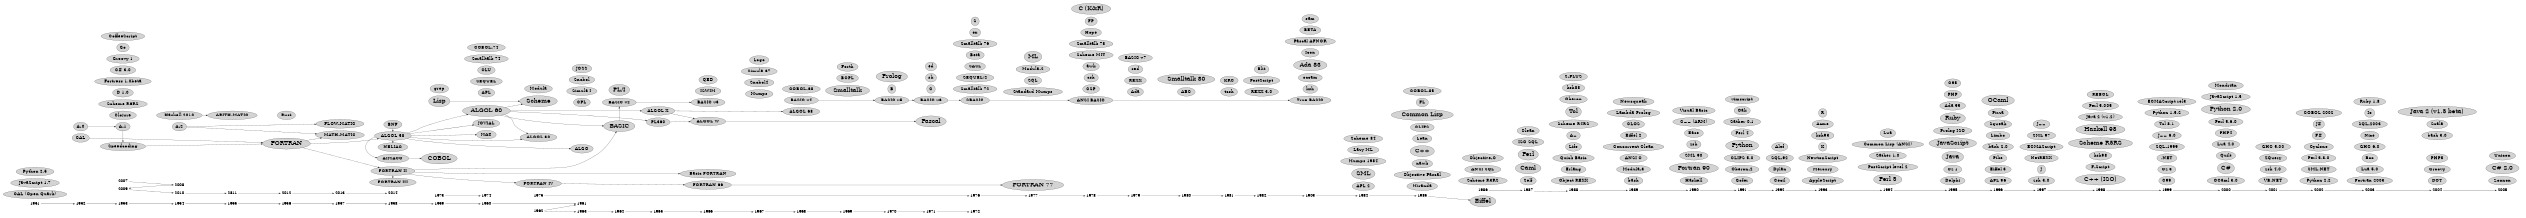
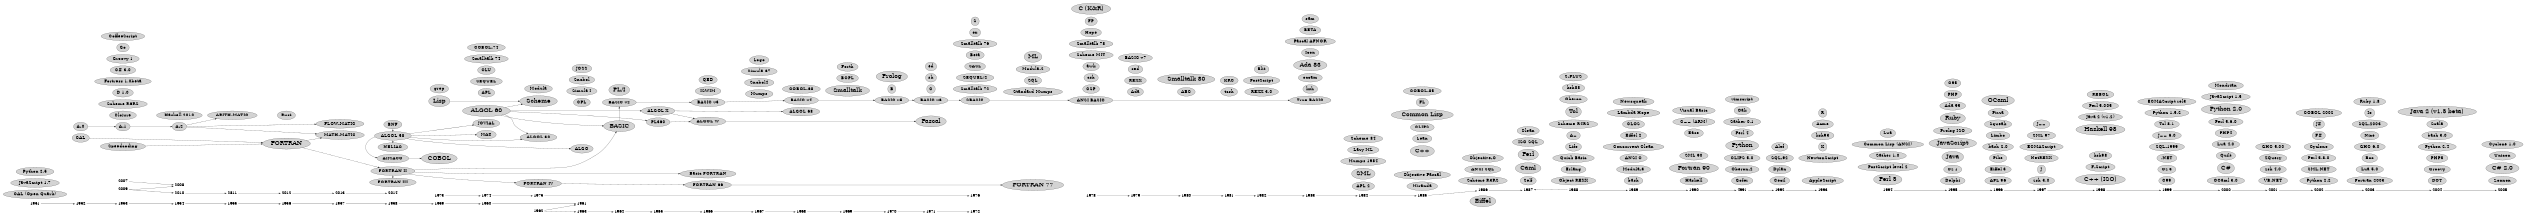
  digraph {
    rankdir=LR
    node [fontsize=30 style=filled]
    1951 [fontsize=25 shape=plaintext style=""]
    1952 [fontsize=25 shape=plaintext style=""]
    1953 [fontsize=25 shape=plaintext style=""]
    1954 [fontsize=25 shape=plaintext style=""]
    1955 [fontsize=25 shape=plaintext style=""]
    1956 [fontsize=25 shape=plaintext style=""]
    1957 [fontsize=25 shape=plaintext style=""]
    1958 [fontsize=25 shape=plaintext style=""]
    1959 [fontsize=25 shape=plaintext style=""]
    1960 [fontsize=25 shape=plaintext style=""]
    1961 [fontsize=25 shape=plaintext style=""]
    1962 [fontsize=25 shape=plaintext style=""]
    1963 [fontsize=25 shape=plaintext style=""]
    1964 [fontsize=25 shape=plaintext style=""]
    1965 [fontsize=25 shape=plaintext style=""]
    1966 [fontsize=25 shape=plaintext style=""]
    1967 [fontsize=25 shape=plaintext style=""]
    1968 [fontsize=25 shape=plaintext style=""]
    1969 [fontsize=25 shape=plaintext style=""]
    1970 [fontsize=25 shape=plaintext style=""]
    1971 [fontsize=25 shape=plaintext style=""]
    1972 [fontsize=25 shape=plaintext style=""]
    1973 [fontsize=25 shape=plaintext style=""]
    1974 [fontsize=25 shape=plaintext style=""]
    1975 [fontsize=25 shape=plaintext style=""]
    1976 [fontsize=25 shape=plaintext style=""]
-   1977 [fontsize=25 shape=plaintext style=""]
    1978 [fontsize=25 shape=plaintext style=""]
    1979 [fontsize=25 shape=plaintext style=""]
    1980 [fontsize=25 shape=plaintext style=""]
    1981 [fontsize=25 shape=plaintext style=""]
    1982 [fontsize=25 shape=plaintext style=""]
-   1983 [fontsize=25 shape=plaintext label=1903 style=""]
+   1983 [fontsize=25 shape=plaintext style=""]
    1984 [fontsize=25 shape=plaintext style=""]
    1985 [fontsize=25 shape=plaintext style=""]
    1986 [fontsize=25 shape=plaintext style=""]
    1987 [fontsize=25 shape=plaintext style=""]
    1988 [fontsize=25 shape=plaintext style=""]
    1989 [fontsize=25 shape=plaintext style=""]
    1990 [fontsize=25 shape=plaintext style=""]
-   1991 [fontsize=25 shape=plaintext style=""]
+   1991 [fontsize=25 shape=plaintext label=4991 style=""]
    1992 [fontsize=25 shape=plaintext style=""]
    1993 [fontsize=25 shape=plaintext style=""]
    1994 [fontsize=25 shape=plaintext style=""]
    1995 [fontsize=25 shape=plaintext style=""]
    1996 [fontsize=25 shape=plaintext style=""]
    1997 [fontsize=25 shape=plaintext style=""]
    1998 [fontsize=25 shape=plaintext style=""]
    1999 [fontsize=25 shape=plaintext style=""]
    2000 [fontsize=25 shape=plaintext style=""]
    2001 [fontsize=25 shape=plaintext style=""]
    2002 [fontsize=25 shape=plaintext style=""]
    2003 [fontsize=25 shape=plaintext style=""]
    2004 [fontsize=25 shape=plaintext style=""]
    2005 [fontsize=25 shape=plaintext style=""]
    2007 [fontsize=25 shape=plaintext style=""]
    2008 [fontsize=25 shape=plaintext style=""]
    2009 [fontsize=25 shape=plaintext style=""]
    2010 [fontsize=25 shape=plaintext style=""]
    n60 [fontsize=25 label=2811 shape=plaintext style=""]
    2012 [fontsize=25 shape=plaintext style=""]
    2013 [fontsize=25 shape=plaintext style=""]
    2014 [fontsize=25 shape=plaintext style=""]
    "A-0"
    n65 [label=CAL]
    "A-1"
    Speedcoding
    "A-2"
    "ARITH-MATIC"
    FORTRAN [fontsize=40]
    "MATH-MATIC"
    "FLOW-MATIC"
    BNF
    "ALGOL 58"
    NELIAC
    AIMACO
    "FORTRAN II"
    "FORTRAN III"
    Lisp [fontsize=40]
    COBOL [fontsize=40]
    "ALGOL 60" [fontsize=40]
    JOVIAL
    MAD
    APL
    CPL
    ALGO
    "ALGOL 30"
    "FORTRAN IV"
    "Simula I"
    Snobol
    JOSS
    BASIC [fontsize=40]
    "BASIC v2"
    "PL/I" [fontsize=40]
    "ALGOL X"
    PL360
    ISWIM
    "ALGOL W"
    QED
    "BASIC v3"
    "FORTRAN 66"
    "Basic FORTRAN"
    Mumps
    Snobol4
    "Simula 67"
    Logo
    "COBOL-68"
    "ALGOL 68"
    "BASIC v4"
    Smalltalk [fontsize=40]
    BCPL
    Forth
    B
    Prolog [fontsize=40]
    "BASIC v5"
    C
    sh
    Pascal [fontsize=40]
    ed
    "BASIC v6"
    "Smalltalk 72"
    grep
    SEQUEL
    CLU
    "Smalltalk 74"
    "COBOL-74"
    Modula
    Scheme [fontsize=40]
    "SEQUEL/2"
    SASL
    Beta
    "Smalltalk 76"
    ex
    S
    SBASIC
    "Standard Mumps"
    "FORTRAN 77" [fontsize=40]
    SQL
    "Modula-2"
    ML [fontsize=40]
    CSP
    csh
    awk
    "Scheme MIT"
    "Smalltalk 78"
    Hope
    FP
    "C (K&R)" [fontsize=40]
    Ada
    REXX
    sed
    "BASIC v7"
    ABC
    "Smalltalk 80" [fontsize=40]
    tcsh
    KRC
    "REXX 3.0"
    PostScript
    Blit
    "True BASIC"
    ksh
    occam
    "Ada 83" [fontsize=40]
    Icon
    "Pascal AFNOR"
    BETA
    sam
    "APL 2"
    SML [fontsize=40]
    "Mumps 1984"
    "Lazy ML"
    "Scheme 84"
    Miranda
    "Objective Pascal"
-   nawk
    "C++" [fontsize=40]
    Lean
    CLIPS
    "Common Lisp" [fontsize=40]
    FL
    "COBOL-85"
    Eiffel [fontsize=40]
    "Scheme R3RS"
    "ANSI SQL"
    "Objective-C"
    Self
    Caml [fontsize=40]
    Perl [fontsize=40]
    "ISO SQL"
    Clean
    "Object REXX"
    Erlang
    "Quick Basic"
    Life
    "A+"
    "Scheme R4RS"
    Tcl [fontsize=40]
    Oberon
    ksh88
    "S-PLUS"
    bash
    "Modula-3"
    "ANSI C"
    "Concurrent Clean"
    "Eiffel 2"
    CLOS
-   "Lambda Prolog"
+   "Lambda Prolog" [label="Lambda Hope"]
    Newsqueak
    Haskell
    "Fortran 90" [fontsize=40]
    "SML 90"
-   zsh
    Ease
    "C++ (ARM)"
    "Visual Basic"
    Gofer
    "Oberon-2"
    "CLIPS 5.0"
    Python [fontsize=40]
    "Perl 4"
    "Sather 0.1"
    Oak
    vimscript
    Cecil
    Dylan
    "SQL-92"
    Alef
    AppleScript
-   Mercury
    NewtonScript
    K
    ksh93
    Acme
    R
    "Perl 5" [fontsize=40]
    "PostScript level 2"
    "Sather 1.0"
    "Common Lisp (ANSI)"
    Lua
    Delphi
    "Oz 1"
    Java [fontsize=40]
    JavaScript [fontsize=40]
    "Prolog ISO"
    Ruby [fontsize=40]
    "Ada 95"
    PHP
    C95
    "APL 96"
    "Eiffel 3"
    Pike
    "bash 2.0"
    Limbo
    Squeak
    Pizza
    OCaml [fontsize=40]
    "zsh 3.0"
    J
    NetREXX
    ECMAScript
    "SML 97"
    "J++"
    "C++ (ISO)" [fontsize=40]
    "F-Script"
    ksh98
-   "Scheme R5RS" [fontsize=40]
    "Haskell 98" [fontsize=40]
    "Java 2 (v1.2)"
    "Perl 5.005"
    REBOL
    C99
    "Oz 3"
    ".NET"
    "SQL-1999"
    "J++ 6.0"
    "Tcl 8.1"
    "Python 1.5.2"
    "ECMAScript rel3"
    "OCaml 3.0"
    "C#" [fontsize=40]
    Quilt
    "Lua 4.0"
    PHP4
    "Perl 5.6.0"
    "Python 2.0" [fontsize=40]
    "JavaScript 1.5"
    Mondrian
    "VB.NET"
    "zsh 4.0"
    XQuery
    "GHC 5.00"
    "Python 2.2"
    "SML.NET"
    "Perl 5.8.0"
    Cyclone
    "F#"
    "J#"
    "COBOL 2002"
    "Fortran 2003"
    "Lua 5.0"
    Boo
    "GHC 6.0"
    Nice
    "SQL-2003"
    Io
    "Ruby 1.8"
    DOT
    Groovy
    PHP5
+   "Python 2.4"
    "bash 3.0"
    Scala
    "Java 2 (v1.5 beta)" [fontsize=40]
    Zonnon
    "C# 2.0" [fontsize=40]
    Unicon
+   "Cyclone 1.0"
    "CAL (Open Quark)"
    "JavaScript 1.7"
    "Python 2.5"
    Clojure
    "Scheme R6RS"
    "D 1.0"
    "Fortress 1.0beta"
    "C# 3.0"
    "Groovy 1"
    Go
    CoffeeScript
    "Haskell 2010"
    Rust
    "ANSI BASIC"
    subgraph sub_1 {
      1951
      1952
      1953
      1954
      1955
      1956
      1957
      1958
      1959
      1960
      1961
      1962
      1963
      1964
      1965
      1966
      1967
      1968
      1969
      1970
      1971
      1972
      1973
      1974
      1975
      1976
-     1977
      1978
      1979
      1980
      1981
      1982
      1983
      1984
      1985
      1986
      1987
      1988
      1989
      1990
      1991
      1992
      1993
      1994
      1995
      1996
      1997
      1998
      1999
      2000
      2001
      2002
      2003
      2004
      2005
      2007
      2008
      2009
      2010
      n60
      2012
      2013
      2014
    }
    subgraph sub_2 {
      rank=same
      1952
      "A-0"
      n65
    }
    subgraph sub_3 {
      rank=same
      1953
      "A-1"
      Speedcoding
    }
    subgraph sub_4 {
      rank=same
      1954
      "A-2"
    }
    subgraph sub_5 {
      rank=same
      1955
      "ARITH-MATIC"
    }
    subgraph sub_6 {
      rank=same
      1956
      FORTRAN
    }
    subgraph sub_7 {
      rank=same
      1957
      "MATH-MATIC"
      "FLOW-MATIC"
    }
    subgraph sub_8 {
      rank=same
      1958
      BNF
      "ALGOL 58"
      NELIAC
      AIMACO
      "FORTRAN II"
      "FORTRAN III"
    }
    subgraph sub_9 {
      rank=same
      1959
      Lisp
      COBOL
    }
    subgraph sub_10 {
      rank=same
      1960
      "ALGOL 60"
      JOVIAL
      MAD
      APL
    }
    subgraph sub_11 {
      rank=same
      1961
      CPL
      ALGO
    }
    subgraph sub_12 {
      rank=same
      1962
      "ALGOL 30"
      "FORTRAN IV"
    }
    subgraph sub_13 {
      rank=same
      1963
      "Simula I"
      Snobol
      JOSS
    }
    subgraph sub_14 {
      rank=same
      1964
      BASIC
      "BASIC v2"
      "PL/I"
    }
    subgraph sub_15 {
      rank=same
      1965
      "ALGOL X"
      PL360
    }
    subgraph sub_16 {
      rank=same
      1966
      ISWIM
      "ALGOL W"
      QED
      "BASIC v3"
      "FORTRAN 66"
      "Basic FORTRAN"
    }
    subgraph sub_17 {
      rank=same
      1967
      Mumps
      Snobol4
      "Simula 67"
      Logo
    }
    subgraph sub_18 {
      rank=same
      1968
      "COBOL-68"
      "ALGOL 68"
      "BASIC v4"
    }
    subgraph sub_19 {
      rank=same
      1969
      Smalltalk
      BCPL
      Forth
    }
    subgraph sub_20 {
      rank=same
      1970
      B
      Prolog
      "BASIC v5"
    }
    subgraph sub_21 {
      rank=same
      1971
      C
      sh
      Pascal
      ed
      "BASIC v6"
    }
    subgraph sub_22 {
      rank=same
      1972
      "Smalltalk 72"
    }
    subgraph sub_23 {
      rank=same
      1973
      grep
    }
    subgraph sub_24 {
      rank=same
      1974
      SEQUEL
      CLU
      "Smalltalk 74"
      "COBOL-74"
    }
    subgraph sub_25 {
      rank=same
      1975
      Modula
      Scheme
    }
    subgraph sub_26 {
      rank=same
      1976
      "SEQUEL/2"
      SASL
      Beta
      "Smalltalk 76"
      ex
      S
      SBASIC
    }
    subgraph sub_27 {
      rank=same
-     1977
      "Standard Mumps"
      "FORTRAN 77"
      SQL
      "Modula-2"
      ML
    }
    subgraph sub_28 {
      rank=same
      1978
      CSP
      csh
      awk
      "Scheme MIT"
      "Smalltalk 78"
      Hope
      FP
      "C (K&R)"
    }
    subgraph sub_29 {
      rank=same
      1979
      Ada
      REXX
      sed
      "BASIC v7"
    }
    subgraph sub_30 {
      rank=same
      1980
      ABC
      "Smalltalk 80"
    }
    subgraph sub_31 {
      rank=same
      1981
      tcsh
      KRC
    }
    subgraph sub_32 {
      rank=same
      1982
      "REXX 3.0"
      PostScript
      Blit
    }
    subgraph sub_33 {
      rank=same
      1983
      "True BASIC"
      ksh
      occam
      "Ada 83"
      Icon
      "Pascal AFNOR"
      BETA
      sam
    }
    subgraph sub_34 {
      rank=same
      1984
      "APL 2"
      SML
      "Mumps 1984"
      "Lazy ML"
      "Scheme 84"
    }
    subgraph sub_35 {
      rank=same
      1985
      Miranda
      "Objective Pascal"
-     nawk
      "C++"
      Lean
      CLIPS
      "Common Lisp"
      FL
      "COBOL-85"
    }
    subgraph sub_36 {
      rank=same
      1986
      Eiffel
      "Scheme R3RS"
      "ANSI SQL"
      "Objective-C"
    }
    subgraph sub_37 {
      rank=same
      1987
      Self
      Caml
      Perl
      "ISO SQL"
      Clean
    }
    subgraph sub_38 {
      rank=same
      1988
      "Object REXX"
      Erlang
      "Quick Basic"
      Life
      "A+"
      "Scheme R4RS"
      Tcl
      Oberon
      ksh88
      "S-PLUS"
    }
    subgraph sub_39 {
      rank=same
      1989
      bash
      "Modula-3"
      "ANSI C"
      "Concurrent Clean"
      "Eiffel 2"
      CLOS
      "Lambda Prolog"
      Newsqueak
    }
    subgraph sub_40 {
      rank=same
      1990
      Haskell
      "Fortran 90"
      "SML 90"
-     zsh
      Ease
      "C++ (ARM)"
      "Visual Basic"
    }
    subgraph sub_41 {
      rank=same
      1991
      Gofer
      "Oberon-2"
      "CLIPS 5.0"
      Python
      "Perl 4"
      "Sather 0.1"
      Oak
      vimscript
    }
    subgraph sub_42 {
      rank=same
      1992
      Cecil
      Dylan
      "SQL-92"
      Alef
    }
    subgraph sub_43 {
      rank=same
      1993
      AppleScript
-     Mercury
      NewtonScript
      K
      ksh93
      Acme
      R
    }
    subgraph sub_44 {
      rank=same
      1994
      "Perl 5"
      "PostScript level 2"
      "Sather 1.0"
      "Common Lisp (ANSI)"
      Lua
    }
    subgraph sub_45 {
      rank=same
      1995
      Delphi
      "Oz 1"
      Java
      JavaScript
      "Prolog ISO"
      Ruby
      "Ada 95"
      PHP
      C95
    }
    subgraph sub_46 {
      rank=same
      1996
      "APL 96"
      "Eiffel 3"
      Pike
      "bash 2.0"
      Limbo
      Squeak
      Pizza
      OCaml
    }
    subgraph sub_47 {
      rank=same
      1997
      "zsh 3.0"
      J
      NetREXX
      ECMAScript
      "SML 97"
      "J++"
    }
    subgraph sub_48 {
      rank=same
      1998
      "C++ (ISO)"
      "F-Script"
      ksh98
-     "Scheme R5RS"
      "Haskell 98"
      "Java 2 (v1.2)"
      "Perl 5.005"
      REBOL
    }
    subgraph sub_49 {
      rank=same
      1999
      C99
      "Oz 3"
      ".NET"
      "SQL-1999"
      "J++ 6.0"
      "Tcl 8.1"
      "Python 1.5.2"
      "ECMAScript rel3"
    }
    subgraph sub_50 {
      rank=same
      2000
      "OCaml 3.0"
      "C#"
      Quilt
      "Lua 4.0"
      PHP4
      "Perl 5.6.0"
      "Python 2.0"
      "JavaScript 1.5"
      Mondrian
    }
    subgraph sub_51 {
      rank=same
      2001
      "VB.NET"
      "zsh 4.0"
      XQuery
      "GHC 5.00"
    }
    subgraph sub_52 {
      rank=same
      2002
      "Python 2.2"
      "SML.NET"
      "Perl 5.8.0"
      Cyclone
      "F#"
      "J#"
      "COBOL 2002"
    }
    subgraph sub_53 {
      rank=same
      2003
      "Fortran 2003"
      "Lua 5.0"
      Boo
      "GHC 6.0"
      Nice
      "SQL-2003"
      Io
      "Ruby 1.8"
    }
    subgraph sub_54 {
      rank=same
      2004
      DOT
    }
    subgraph sub_55 {
      rank=same
      2004
      Groovy
      PHP5
+     "Python 2.4"
      "bash 3.0"
      Scala
      "Java 2 (v1.5 beta)"
    }
    subgraph sub_56 {
      rank=same
      2005
      Zonnon
      "C# 2.0"
      Unicon
+     "Cyclone 1.0"
    }
    subgraph sub_57 {
      rank=same
      "CAL (Open Quark)"
      "JavaScript 1.7"
      "Python 2.5"
    }
    subgraph sub_58 {
      rank=same
      2007
      Clojure
    }
    subgraph sub_59 {
      rank=same
      2007
      "Scheme R6RS"
      "D 1.0"
      "Fortress 1.0beta"
      "C# 3.0"
      "Groovy 1"
    }
    subgraph sub_60 {
      rank=same
      2009
      Go
      CoffeeScript
    }
    subgraph sub_61 {
      rank=same
      2010
      "Haskell 2010"
    }
    subgraph sub_62 {
      rank=same
      2012
      Rust
    }
    1951 -> 1952
    1952 -> 1953
    1953 -> 1954
    1954 -> 1955
    1955 -> 1956
    1956 -> 1957
    1957 -> 1958
    1958 -> 1959
    1959 -> 1960
    1960 -> 1961
    1962 -> 1961
    1962 -> 1963
    1963 -> 1964
    1964 -> 1965
    1965 -> 1966
    1966 -> 1967
    1967 -> 1968
    1968 -> 1969
    1969 -> 1970
    1970 -> 1971
    1971 -> 1972
    1973 -> 1974
+   1974 -> 1975
    1975 -> 1976
-   1976 -> 1977
-   1977 -> 1978
    1978 -> 1979
    1979 -> 1980
    1980 -> 1981
    1981 -> 1982
    1982 -> 1983
    1983 -> 1984
    1984 -> 1985
-   1985 -> Eiffel
+   1985 -> 1986
    1986 -> 1987
-   1987 -> 1988
+   1988 -> 1987
    1988 -> 1989
    1989 -> 1990
    1990 -> 1991
    1991 -> 1992
    1992 -> 1993
-   1993 -> 1994
    1994 -> 1995
    1995 -> 1996
    1996 -> 1997
    1997 -> 1998
    1998 -> 1999
    1999 -> 2000
    2000 -> 2001
    2001 -> 2002
    2002 -> 2003
    2003 -> 2004
    2004 -> 2005
    2007 -> 2008
-   2008 -> 2009
+   2009 -> 2008
    2009 -> 2010
    2010 -> n60
    n60 -> 2012
    2012 -> 2013
    2013 -> 2014
    "A-0" -> "A-1"
    n65 -> FORTRAN
-   "A-1" -> Speedcoding
+   "A-1" -> "A-2"
    Speedcoding -> FORTRAN
-   "Haskell 2010" -> "ARITH-MATIC"
+   "A-2" -> "ARITH-MATIC"
    "A-2" -> "MATH-MATIC"
    "A-2" -> "FLOW-MATIC"
    FORTRAN -> "MATH-MATIC"
-   FORTRAN -> "ALGOL 58"
    FORTRAN -> "FORTRAN II"
    BNF -> "ALGOL 58"
    "ALGOL 58" -> NELIAC
    "ALGOL 58" -> AIMACO
-   "ALGOL 58" -> "ALGOL 60"
    "ALGOL 58" -> JOVIAL
    "ALGOL 58" -> MAD
    "ALGOL 58" -> ALGO
    "ALGOL 58" -> "ALGOL 30"
    AIMACO -> COBOL
    "FORTRAN II" -> "FORTRAN III"
    "FORTRAN II" -> "FORTRAN IV"
    "FORTRAN II" -> BASIC
    "FORTRAN II" -> "Basic FORTRAN"
    Lisp -> Scheme
    "ALGOL 60" -> "ALGOL 30"
    "ALGOL 60" -> BASIC
    "ALGOL 60" -> "ALGOL X"
    "ALGOL 60" -> PL360
    "ALGOL 60" -> Scheme
    "FORTRAN IV" -> "FORTRAN 66"
    BASIC -> "BASIC v2"
    "BASIC v2" -> "BASIC v3"
    "ALGOL X" -> "ALGOL W"
    "ALGOL X" -> "ALGOL 68"
    PL360 -> "ALGOL W"
    "ALGOL W" -> Pascal
+   "BASIC v3" -> "BASIC v4"
    "FORTRAN 66" -> "FORTRAN 77"
    "BASIC v4" -> "BASIC v5"
    "BASIC v5" -> "BASIC v6"
    "BASIC v6" -> SBASIC
    SBASIC -> "ANSI BASIC"
    "ANSI BASIC" -> "True BASIC"
  }
